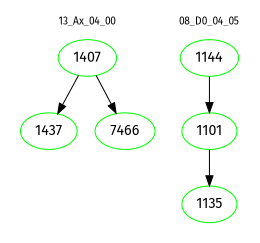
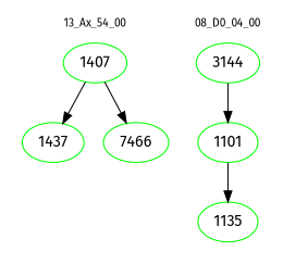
  digraph {
    fontname="Fira Sans"
    node [color=green fontname="Fira Sans"]
    edge [color=black fontname="Fira Sans"]
    n1 [label=1437]
    n2 [label=1407]
    n3 [label=7466]
-   n4 [label=1144]
+   n4 [label=3144]
    n5 [label=1101]
    n6 [label=1135]
    subgraph cluster_1 {
      color=white
      fontsize=10
-     label="13_Ax_04_00"
+     label="13_Ax_54_00"
      n1
      n2
      n3
    }
    subgraph cluster_2 {
      color=white
      fontsize=10
-     label="08_D0_04_05"
+     label="08_D0_04_00"
      n4
      n5
      n6
    }
    n2 -> n1
    n2 -> n3
    n4 -> n5
    n5 -> n6
  }
